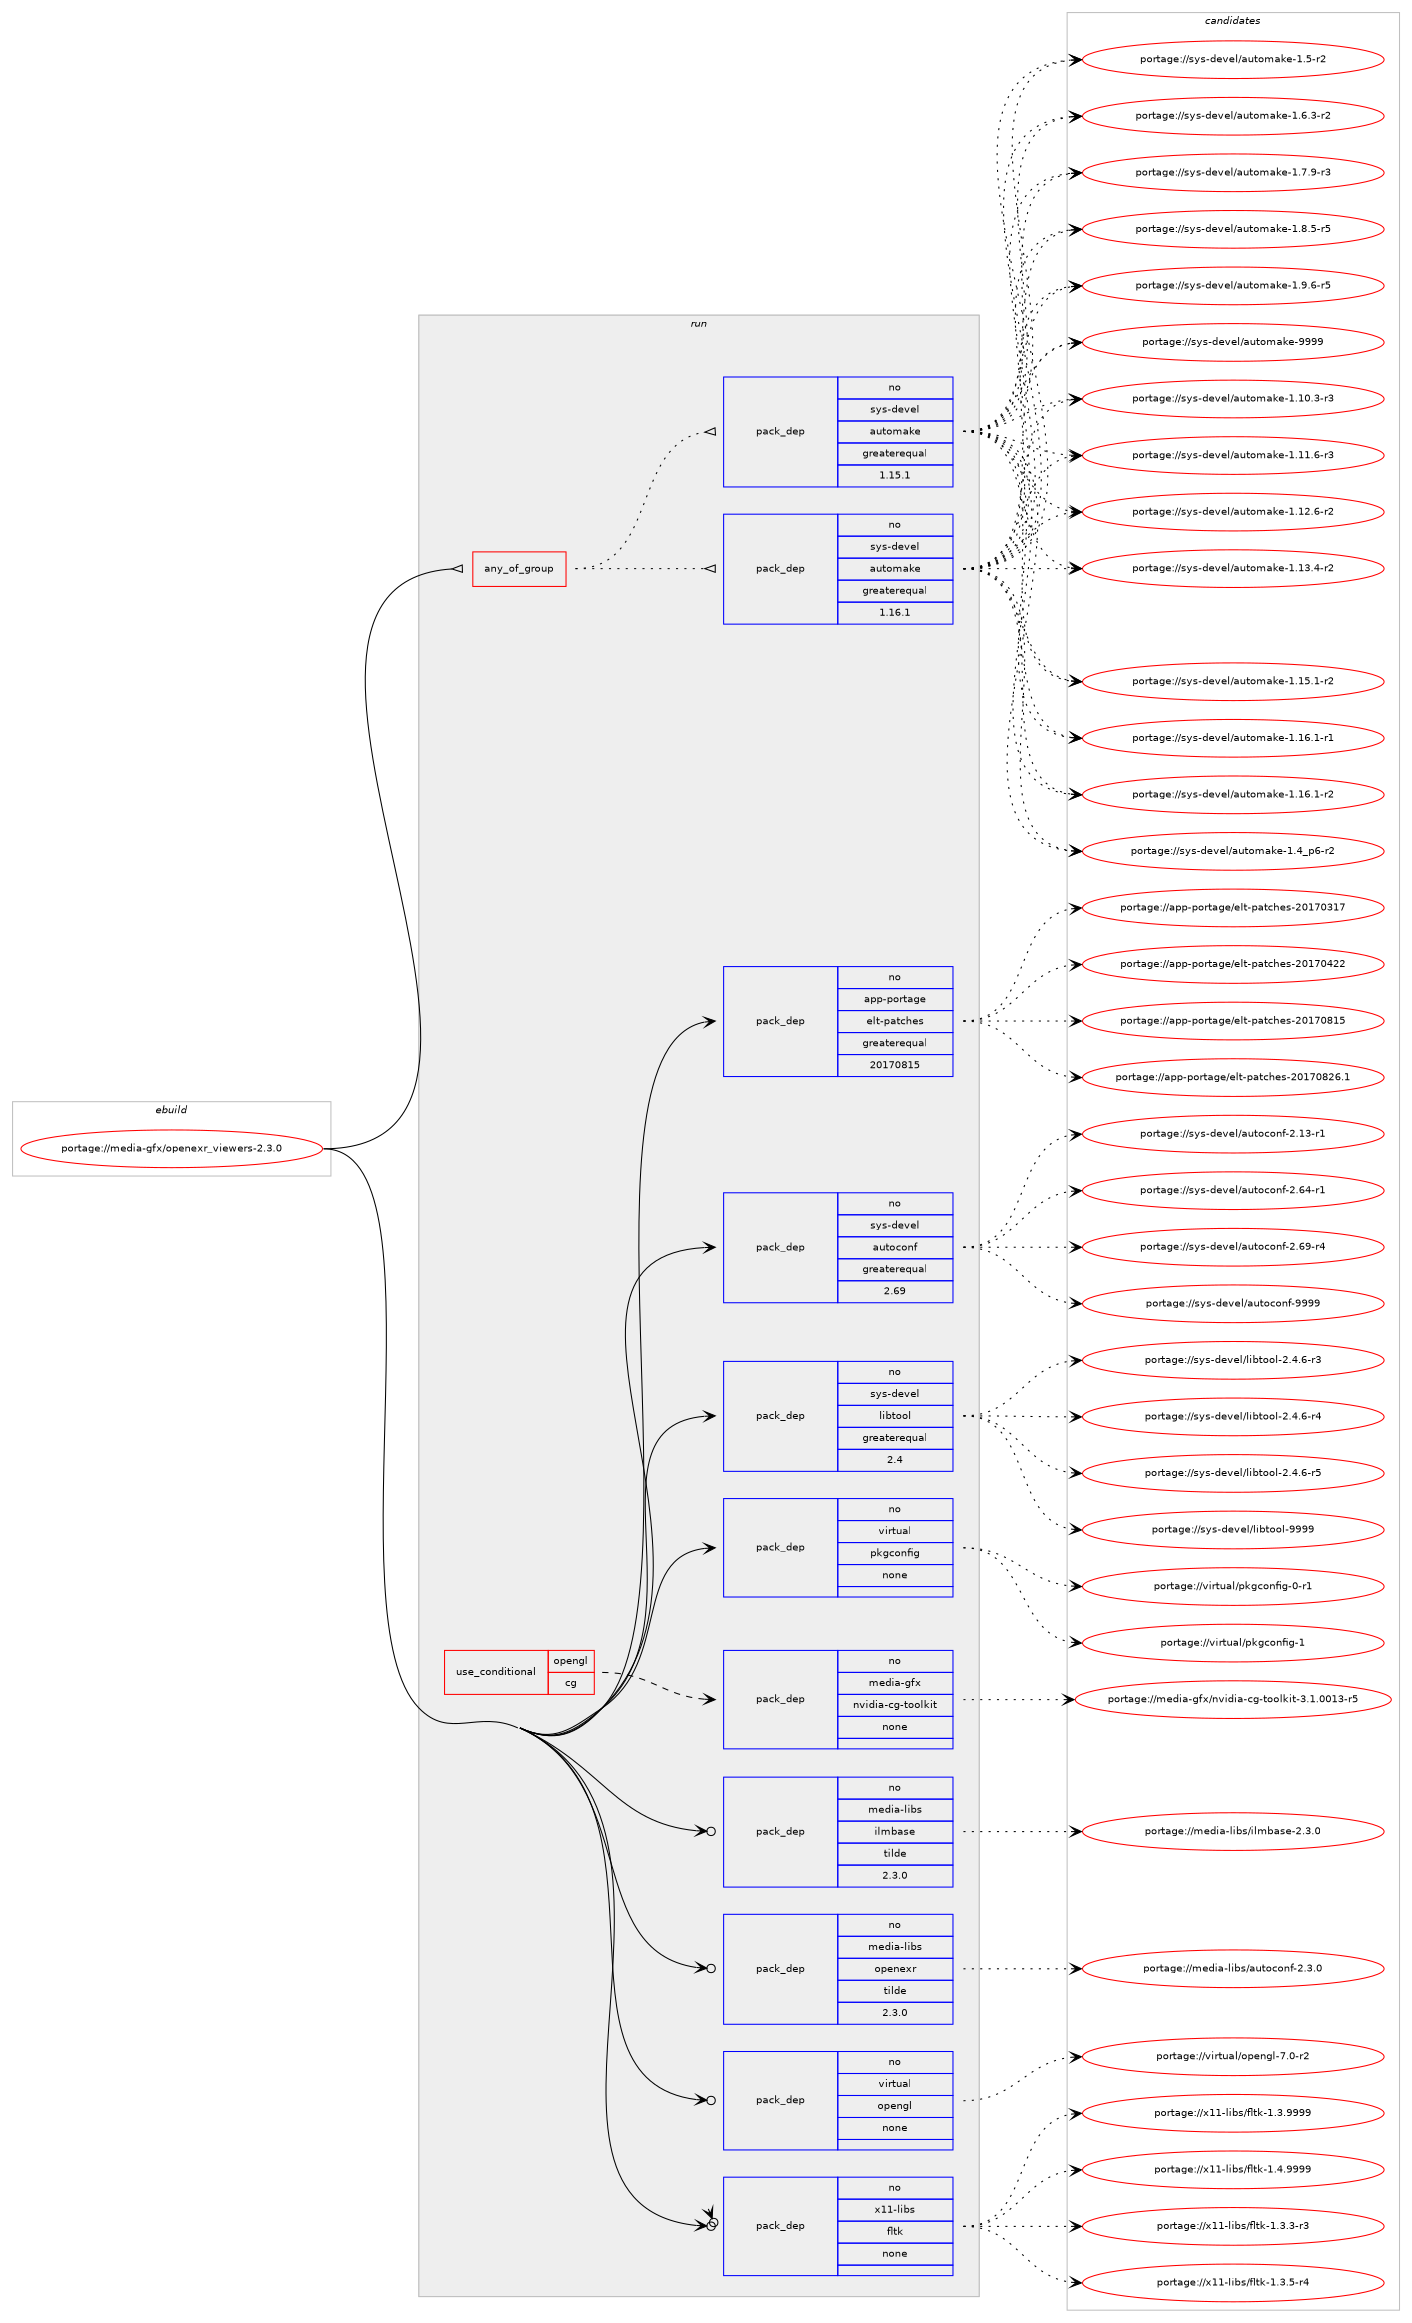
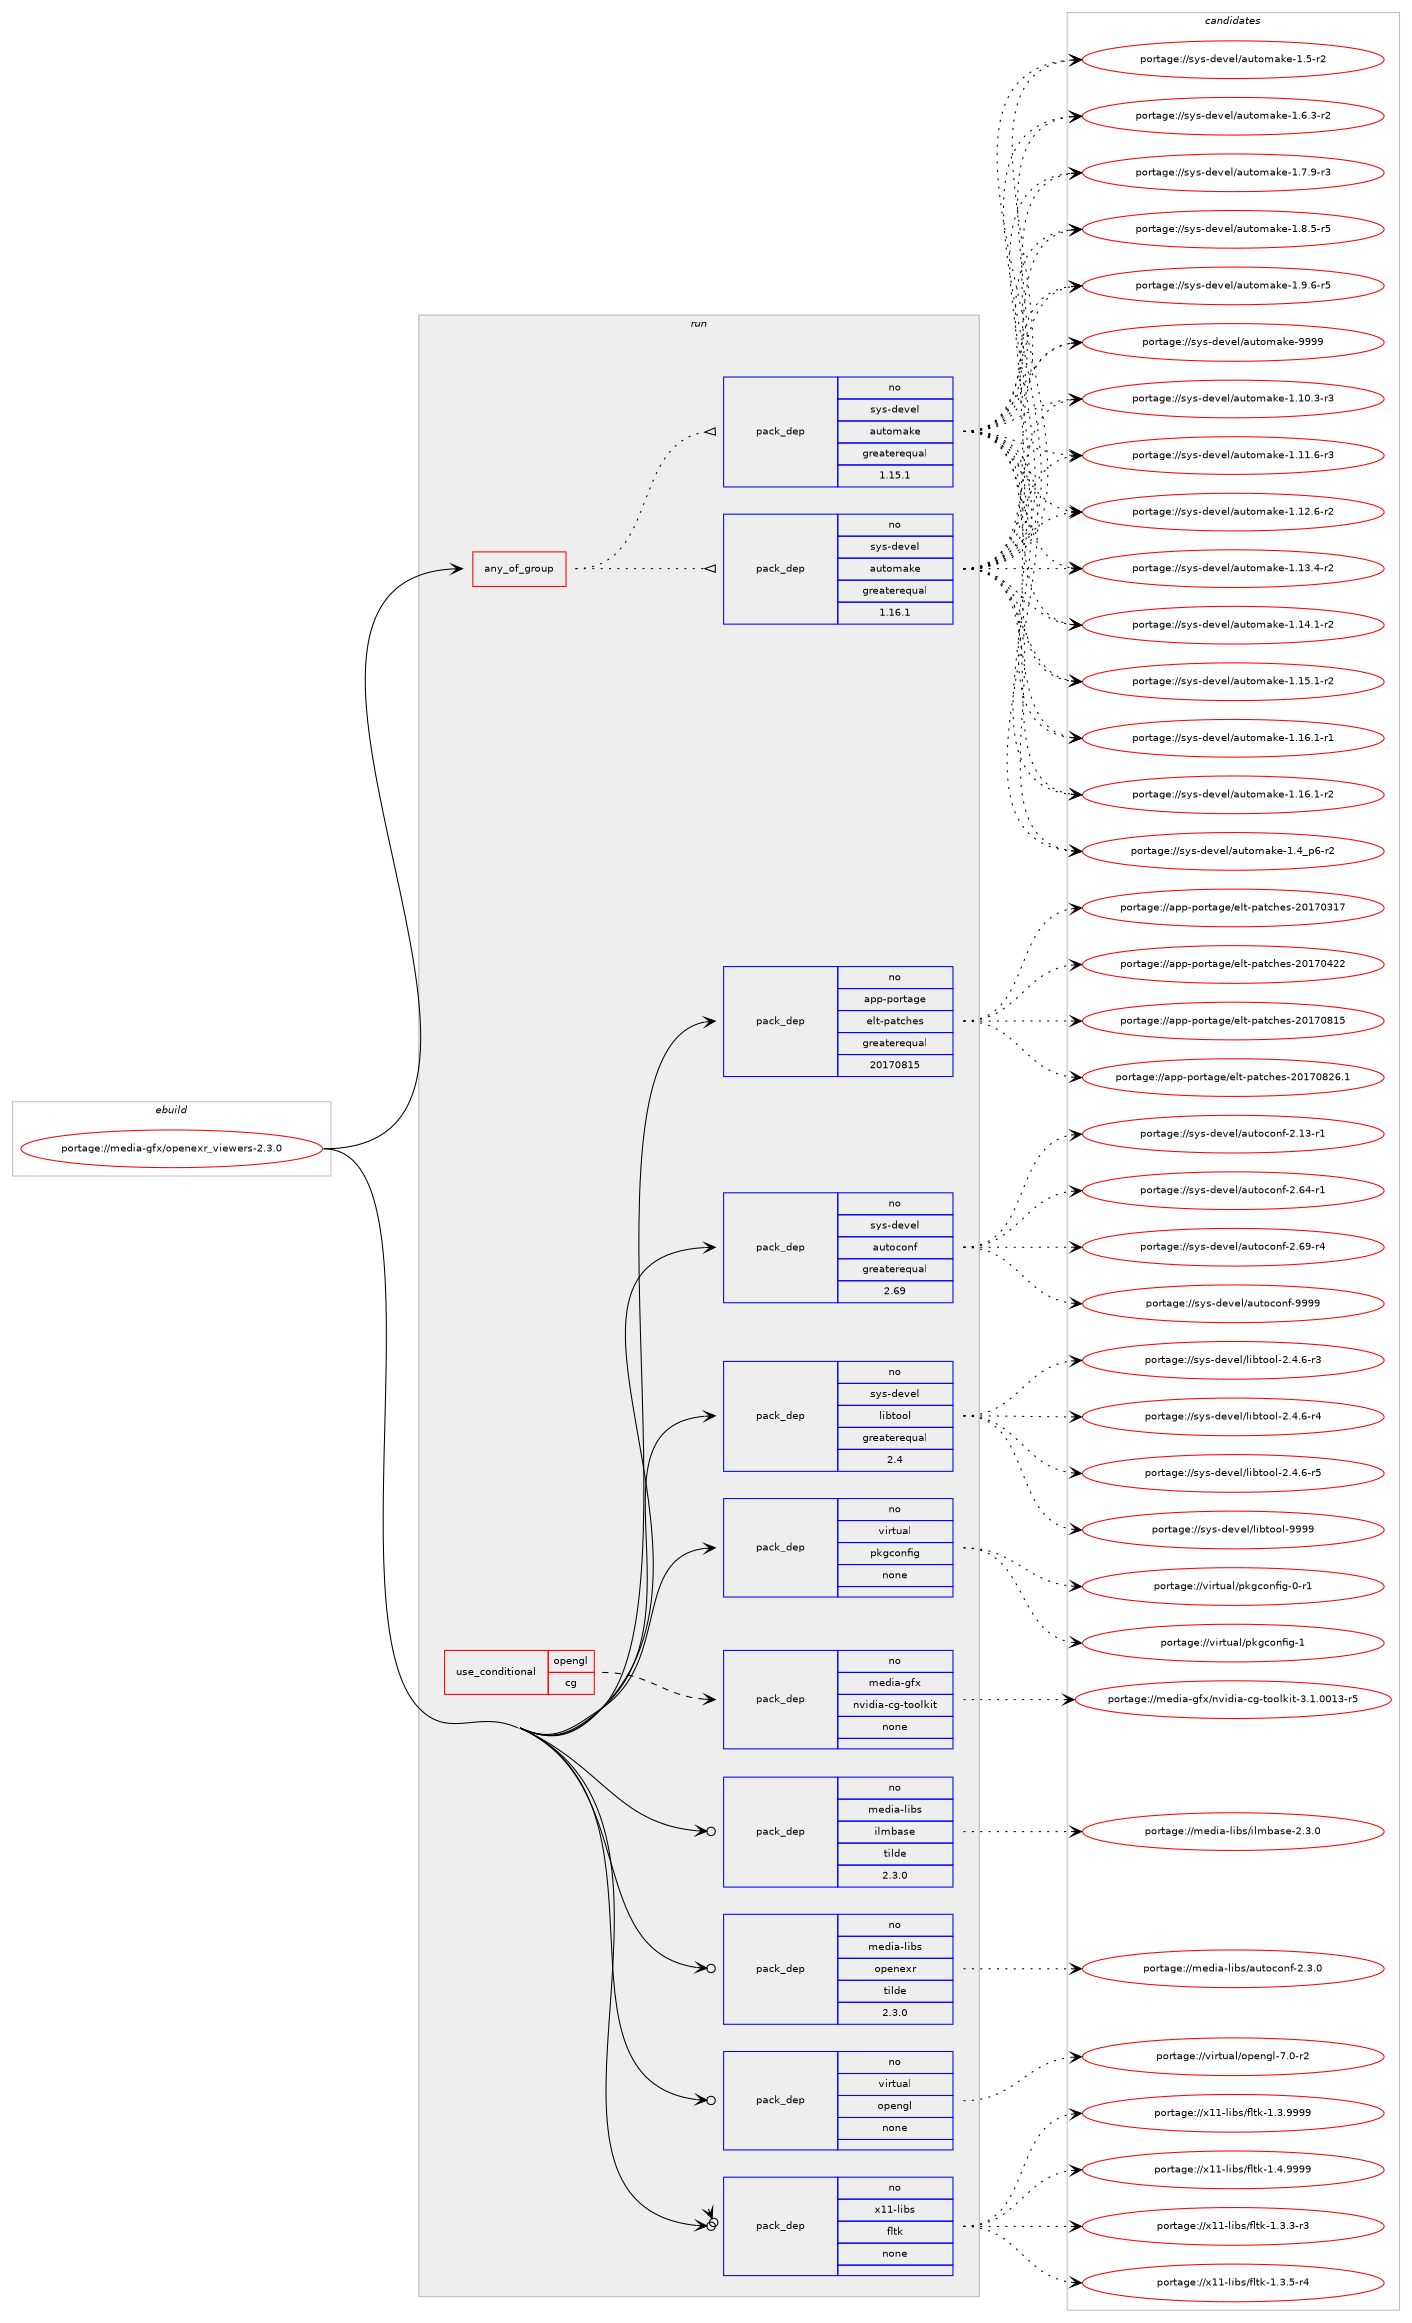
  digraph {
    compound=true
    concentrate=true
    fontname=Helvetica
    fontsize=10
    newrank=true
    rankdir=LR
    ranksep=1.5
    node [color=red fontname=Helvetica fontsize=10]
    edge [arrowhead=vee headport=w style=dotted tailport=e weight=100]
    n1 [label="portage://media-gfx/openexr_viewers-2.3.0" width=4]
    n2 [color=blue label=<<TABLE BORDER="0" CELLBORDER="1" CELLSPACING="0" CELLPADDING="4" WIDTH="220"><TR><TD ROWSPAN="6" CELLPADDING="30">pack_dep</TD></TR><TR><TD WIDTH="110">no</TD></TR><TR><TD>sys-devel</TD></TR><TR><TD>automake</TD></TR><TR><TD>greaterequal</TD></TR><TR><TD>1.16.1</TD></TR></TABLE>> shape=none]
    n3 [color=blue label=<<TABLE BORDER="0" CELLBORDER="1" CELLSPACING="0" CELLPADDING="4" WIDTH="220"><TR><TD ROWSPAN="6" CELLPADDING="30">pack_dep</TD></TR><TR><TD WIDTH="110">no</TD></TR><TR><TD>sys-devel</TD></TR><TR><TD>automake</TD></TR><TR><TD>greaterequal</TD></TR><TR><TD>1.15.1</TD></TR></TABLE>> shape=none]
    n4 [label=<<TABLE BORDER="0" CELLBORDER="1" CELLSPACING="0" CELLPADDING="4"><TR><TD CELLPADDING="10">any_of_group</TD></TR></TABLE>> shape=none]
    n5 [color=blue label=<<TABLE BORDER="0" CELLBORDER="1" CELLSPACING="0" CELLPADDING="4" WIDTH="220"><TR><TD ROWSPAN="6" CELLPADDING="30">pack_dep</TD></TR><TR><TD WIDTH="110">no</TD></TR><TR><TD>app-portage</TD></TR><TR><TD>elt-patches</TD></TR><TR><TD>greaterequal</TD></TR><TR><TD>20170815</TD></TR></TABLE>> shape=none]
    n6 [color=blue label=<<TABLE BORDER="0" CELLBORDER="1" CELLSPACING="0" CELLPADDING="4" WIDTH="220"><TR><TD ROWSPAN="6" CELLPADDING="30">pack_dep</TD></TR><TR><TD WIDTH="110">no</TD></TR><TR><TD>sys-devel</TD></TR><TR><TD>autoconf</TD></TR><TR><TD>greaterequal</TD></TR><TR><TD>2.69</TD></TR></TABLE>> shape=none]
    n7 [color=blue label=<<TABLE BORDER="0" CELLBORDER="1" CELLSPACING="0" CELLPADDING="4" WIDTH="220"><TR><TD ROWSPAN="6" CELLPADDING="30">pack_dep</TD></TR><TR><TD WIDTH="110">no</TD></TR><TR><TD>sys-devel</TD></TR><TR><TD>libtool</TD></TR><TR><TD>greaterequal</TD></TR><TR><TD>2.4</TD></TR></TABLE>> shape=none]
    n8 [color=blue label=<<TABLE BORDER="0" CELLBORDER="1" CELLSPACING="0" CELLPADDING="4" WIDTH="220"><TR><TD ROWSPAN="6" CELLPADDING="30">pack_dep</TD></TR><TR><TD WIDTH="110">no</TD></TR><TR><TD>virtual</TD></TR><TR><TD>pkgconfig</TD></TR><TR><TD>none</TD></TR><TR><TD></TD></TR></TABLE>> shape=none]
    n9 [color=blue label=<<TABLE BORDER="0" CELLBORDER="1" CELLSPACING="0" CELLPADDING="4" WIDTH="220"><TR><TD ROWSPAN="6" CELLPADDING="30">pack_dep</TD></TR><TR><TD WIDTH="110">no</TD></TR><TR><TD>media-gfx</TD></TR><TR><TD>nvidia-cg-toolkit</TD></TR><TR><TD>none</TD></TR><TR><TD></TD></TR></TABLE>> shape=none]
    n10 [label=<<TABLE BORDER="0" CELLBORDER="1" CELLSPACING="0" CELLPADDING="4"><TR><TD ROWSPAN="3" CELLPADDING="10">use_conditional</TD></TR><TR><TD>opengl</TD></TR><TR><TD>cg</TD></TR></TABLE>> shape=none]
    n11 [color=blue label=<<TABLE BORDER="0" CELLBORDER="1" CELLSPACING="0" CELLPADDING="4" WIDTH="220"><TR><TD ROWSPAN="6" CELLPADDING="30">pack_dep</TD></TR><TR><TD WIDTH="110">no</TD></TR><TR><TD>media-libs</TD></TR><TR><TD>ilmbase</TD></TR><TR><TD>tilde</TD></TR><TR><TD>2.3.0</TD></TR></TABLE>> shape=none]
    n12 [color=blue label=<<TABLE BORDER="0" CELLBORDER="1" CELLSPACING="0" CELLPADDING="4" WIDTH="220"><TR><TD ROWSPAN="6" CELLPADDING="30">pack_dep</TD></TR><TR><TD WIDTH="110">no</TD></TR><TR><TD>media-libs</TD></TR><TR><TD>openexr</TD></TR><TR><TD>tilde</TD></TR><TR><TD>2.3.0</TD></TR></TABLE>> shape=none]
    n13 [color=blue label=<<TABLE BORDER="0" CELLBORDER="1" CELLSPACING="0" CELLPADDING="4" WIDTH="220"><TR><TD ROWSPAN="6" CELLPADDING="30">pack_dep</TD></TR><TR><TD WIDTH="110">no</TD></TR><TR><TD>virtual</TD></TR><TR><TD>opengl</TD></TR><TR><TD>none</TD></TR><TR><TD></TD></TR></TABLE>> shape=none]
    n14 [color=blue label=<<TABLE BORDER="0" CELLBORDER="1" CELLSPACING="0" CELLPADDING="4" WIDTH="220"><TR><TD ROWSPAN="6" CELLPADDING="30">pack_dep</TD></TR><TR><TD WIDTH="110">no</TD></TR><TR><TD>x11-libs</TD></TR><TR><TD>fltk</TD></TR><TR><TD>none</TD></TR><TR><TD></TD></TR></TABLE>> shape=none]
    n15 [label="portage://sys-devel/automake-1.10.3-r3" width=4]
    n16 [label="portage://sys-devel/automake-1.11.6-r3" width=4]
    n17 [label="portage://sys-devel/automake-1.12.6-r2" width=4]
    n18 [label="portage://sys-devel/automake-1.13.4-r2" width=4]
+   n19 [label="portage://sys-devel/automake-1.14.1-r2" width=4]
    n20 [label="portage://sys-devel/automake-1.15.1-r2" width=4]
    n21 [label="portage://sys-devel/automake-1.16.1-r1" width=4]
    n22 [label="portage://sys-devel/automake-1.16.1-r2" width=4]
    n23 [label="portage://sys-devel/automake-1.4_p6-r2" width=4]
    n24 [label="portage://sys-devel/automake-1.5-r2" width=4]
    n25 [label="portage://sys-devel/automake-1.6.3-r2" width=4]
    n26 [label="portage://sys-devel/automake-1.7.9-r3" width=4]
    n27 [label="portage://sys-devel/automake-1.8.5-r5" width=4]
    n28 [label="portage://sys-devel/automake-1.9.6-r5" width=4]
    n29 [label="portage://sys-devel/automake-9999" width=4]
    n30 [label="portage://app-portage/elt-patches-20170317" width=4]
    n31 [label="portage://app-portage/elt-patches-20170422" width=4]
    n32 [label="portage://app-portage/elt-patches-20170815" width=4]
    n33 [label="portage://app-portage/elt-patches-20170826.1" width=4]
    n34 [label="portage://sys-devel/autoconf-2.13-r1" width=4]
    n35 [label="portage://sys-devel/autoconf-2.64-r1" width=4]
    n36 [label="portage://sys-devel/autoconf-2.69-r4" width=4]
    n37 [label="portage://sys-devel/autoconf-9999" width=4]
    n38 [label="portage://sys-devel/libtool-2.4.6-r3" width=4]
    n39 [label="portage://sys-devel/libtool-2.4.6-r4" width=4]
    n40 [label="portage://sys-devel/libtool-2.4.6-r5" width=4]
    n41 [label="portage://sys-devel/libtool-9999" width=4]
    n42 [label="portage://virtual/pkgconfig-0-r1" width=4]
    n43 [label="portage://virtual/pkgconfig-1" width=4]
    n44 [label="portage://media-gfx/nvidia-cg-toolkit-3.1.0013-r5" width=4]
    n45 [label="portage://media-libs/ilmbase-2.3.0" width=4]
    n46 [label="portage://media-libs/autoconf-2.3.0" width=4]
    n47 [label="portage://virtual/opengl-7.0-r2" width=4]
    n48 [label="portage://x11-libs/fltk-1.3.3-r3" width=4]
    n49 [label="portage://x11-libs/fltk-1.3.5-r4" width=4]
    n50 [label="portage://x11-libs/fltk-1.3.9999" width=4]
    n51 [label="portage://x11-libs/fltk-1.4.9999" width=4]
    subgraph cluster_1 {
      color=gray
      label=<<i>ebuild</i>>
      rank=same
      n1
    }
    subgraph cluster_2 {
      color=gray
      label=<<i>dependencies</i>>
      subgraph cluster_3 {
        color=gray
        fillcolor="#eeeeee"
        label=<<i>compile</i>>
        style=filled
        subgraph sub_4 {
          color=gray
          fillcolor="#eeeeee"
          label=<<i>compile</i>>
          style=filled
          n4
          subgraph sub_5 {
            color=gray
            fillcolor="#eeeeee"
            label=<<i>compile</i>>
            style=filled
            n2
          }
          subgraph sub_6 {
            color=gray
            fillcolor="#eeeeee"
            label=<<i>compile</i>>
            style=filled
            n3
          }
        }
        subgraph sub_7 {
          color=gray
          fillcolor="#eeeeee"
          label=<<i>compile</i>>
          style=filled
          n5
        }
        subgraph sub_8 {
          color=gray
          fillcolor="#eeeeee"
          label=<<i>compile</i>>
          style=filled
          n6
        }
        subgraph sub_9 {
          color=gray
          fillcolor="#eeeeee"
          label=<<i>compile</i>>
          style=filled
          n7
        }
        subgraph sub_10 {
          color=gray
          fillcolor="#eeeeee"
          label=<<i>compile</i>>
          style=filled
          n8
        }
      }
      subgraph cluster_11 {
        color=gray
        fillcolor="#eeeeee"
        label=<<i>compile and run</i>>
        style=filled
        subgraph sub_12 {
          color=gray
          fillcolor="#eeeeee"
          label=<<i>compile and run</i>>
          style=filled
          n10
          subgraph sub_13 {
            color=gray
            fillcolor="#eeeeee"
            label=<<i>compile and run</i>>
            style=filled
            n9
          }
        }
        subgraph sub_14 {
          color=gray
          fillcolor="#eeeeee"
          label=<<i>compile and run</i>>
          style=filled
          n11
        }
        subgraph sub_15 {
          color=gray
          fillcolor="#eeeeee"
          label=<<i>compile and run</i>>
          style=filled
          n12
        }
        subgraph sub_16 {
          color=gray
          fillcolor="#eeeeee"
          label=<<i>compile and run</i>>
          style=filled
          n13
        }
        subgraph sub_17 {
          color=gray
          fillcolor="#eeeeee"
          label=<<i>compile and run</i>>
          style=filled
          n14
        }
      }
      subgraph cluster_18 {
        color=gray
        fillcolor="#eeeeee"
        label=<<i>run</i>>
        style=filled
      }
    }
    subgraph cluster_19 {
      color=gray
      label=<<i>candidates</i>>
      rank=same
      subgraph sub_20 {
        color=black
        label=<<i>candidates</i>>
        nodesep=1
        rank=same
        n15
        n16
        n17
        n18
+       n19
        n20
        n21
        n22
        n23
        n24
        n25
        n26
        n27
        n28
        n29
      }
      subgraph sub_21 {
        color=black
        label=<<i>candidates</i>>
        nodesep=1
        rank=same
        n15
        n16
        n17
        n18
+       n19
        n20
        n21
        n22
        n23
        n24
        n25
        n26
        n27
        n28
        n29
      }
      subgraph sub_22 {
        color=black
        label=<<i>candidates</i>>
        nodesep=1
        rank=same
        n30
        n31
        n32
        n33
      }
      subgraph sub_23 {
        color=black
        label=<<i>candidates</i>>
        nodesep=1
        rank=same
        n34
        n35
        n36
        n37
      }
      subgraph sub_24 {
        color=black
        label=<<i>candidates</i>>
        nodesep=1
        rank=same
        n38
        n39
        n40
        n41
      }
      subgraph sub_25 {
        color=black
        label=<<i>candidates</i>>
        nodesep=1
        rank=same
        n42
        n43
      }
      subgraph sub_26 {
        color=black
        label=<<i>candidates</i>>
        nodesep=1
        rank=same
        n44
      }
      subgraph sub_27 {
        color=black
        label=<<i>candidates</i>>
        nodesep=1
        rank=same
        n45
      }
      subgraph sub_28 {
        color=black
        label=<<i>candidates</i>>
        nodesep=1
        rank=same
        n46
      }
      subgraph sub_29 {
        color=black
        label=<<i>candidates</i>>
        nodesep=1
        rank=same
        n47
      }
      subgraph sub_30 {
        color=black
        label=<<i>candidates</i>>
        nodesep=1
        rank=same
        n48
        n49
        n50
        n51
      }
    }
-   n1 -> n4 [arrowhead=oinv style=solid weight=20]
+   n1 -> n4 [style=solid weight=20]
    n1 -> n5 [style=solid weight=20]
    n1 -> n6 [style=solid weight=20]
    n1 -> n7 [style=solid weight=20]
    n1 -> n8 [style=solid weight=20]
    n1 -> n11 [arrowhead=odotvee style=solid weight=20]
    n1 -> n12 [arrowhead=odotvee style=solid weight=20]
    n1 -> n13 [arrowhead=odotvee style=solid weight=20]
    n1 -> n14 [arrowhead=odotvee style=solid weight=20]
    n2 -> n15
    n2 -> n16
    n2 -> n17
    n2 -> n18
+   n2 -> n19
    n2 -> n20
    n2 -> n21
    n2 -> n22
    n2 -> n23
    n2 -> n24
    n2 -> n25
    n2 -> n26
    n2 -> n27
    n2 -> n28
    n2 -> n29
    n3 -> n15
    n3 -> n16
    n3 -> n17
    n3 -> n18
+   n3 -> n19
    n3 -> n20
    n3 -> n21
    n3 -> n22
    n3 -> n23
    n3 -> n24
    n3 -> n25
    n3 -> n26
    n3 -> n27
    n3 -> n28
    n3 -> n29
    n4 -> n2 [arrowhead=oinv weight=20]
    n4 -> n3 [arrowhead=oinv weight=20]
    n5 -> n30
    n5 -> n31
    n5 -> n32
    n5 -> n33
    n6 -> n34
    n6 -> n35
    n6 -> n36
    n6 -> n37
    n7 -> n38
    n7 -> n39
    n7 -> n40
    n7 -> n41
    n8 -> n42
    n8 -> n43
    n9 -> n44
    n10 -> n9 [style=dashed weight=20]
    n11 -> n45
    n12 -> n46
    n13 -> n47
    n14 -> n48
    n14 -> n49
    n14 -> n50
    n14 -> n51
  }
